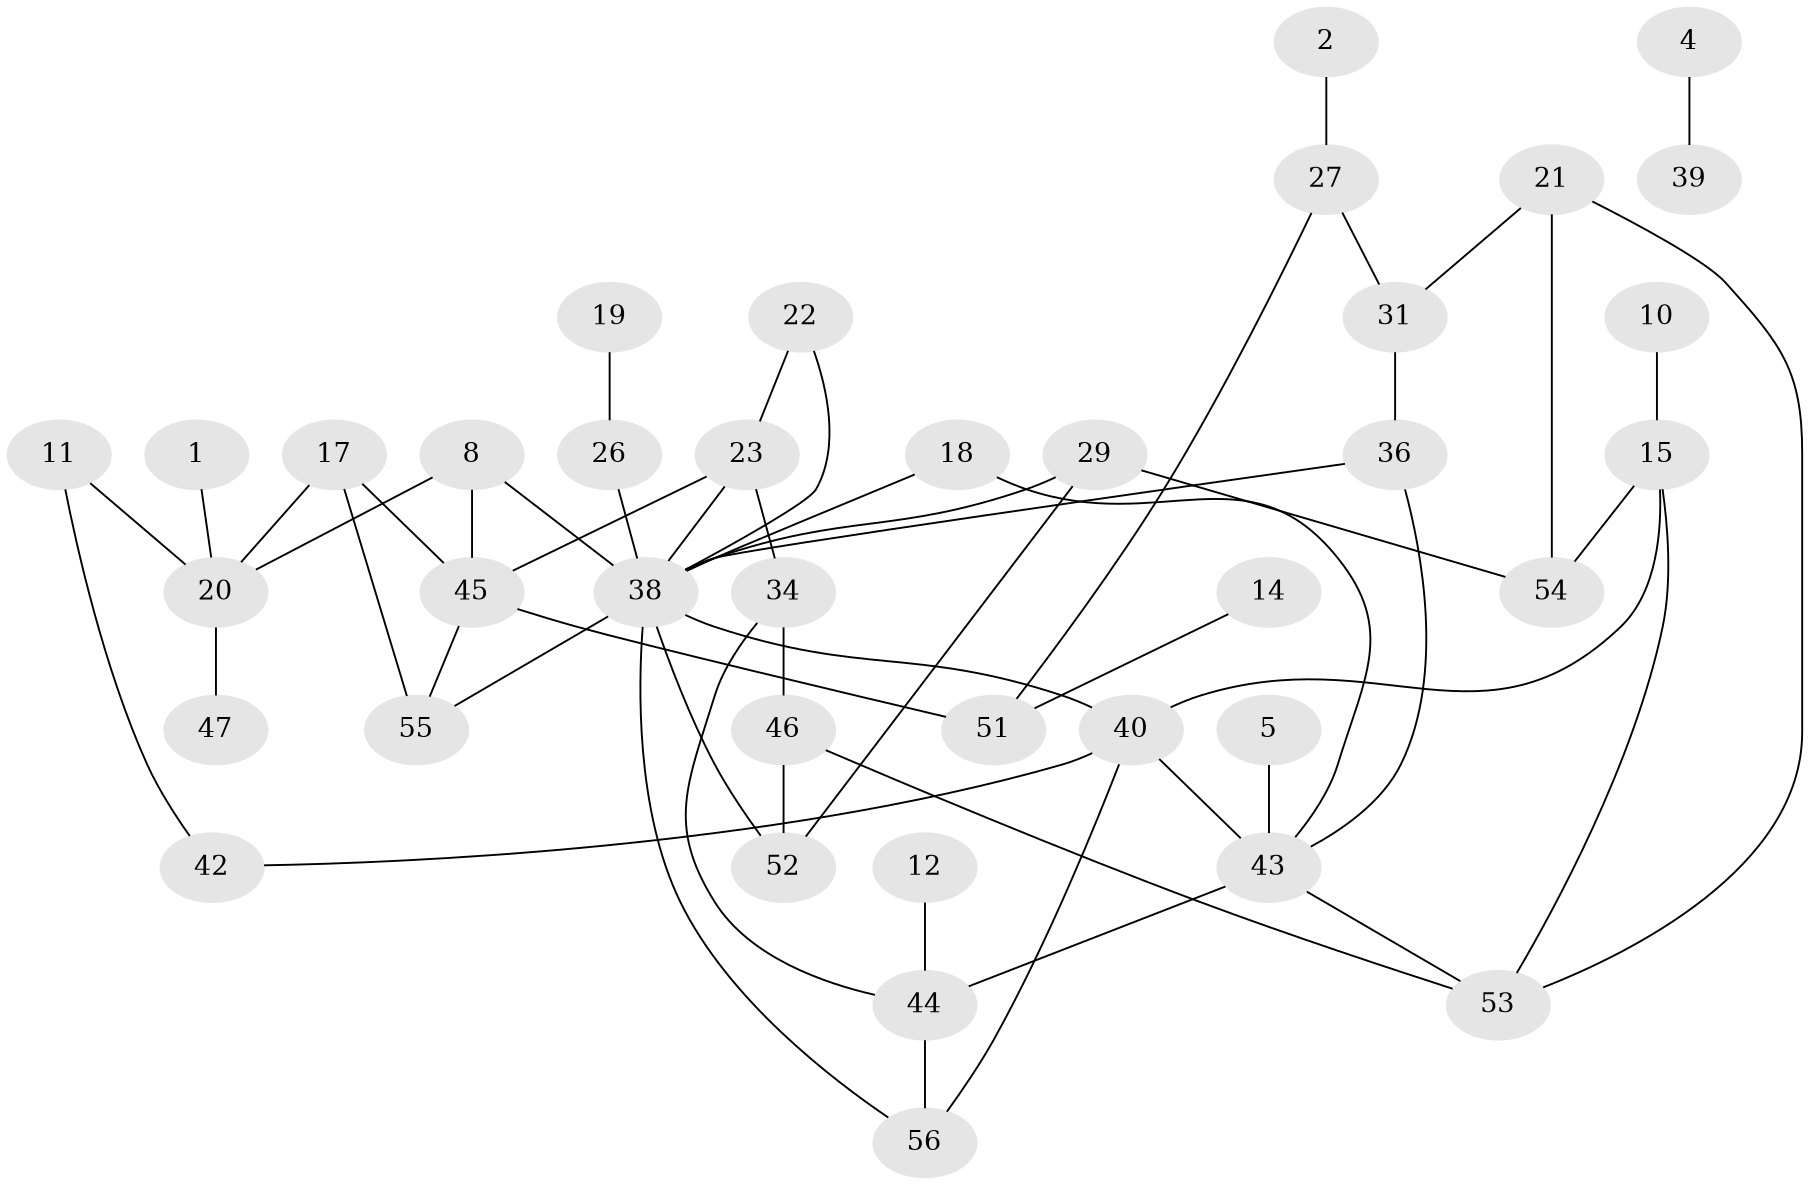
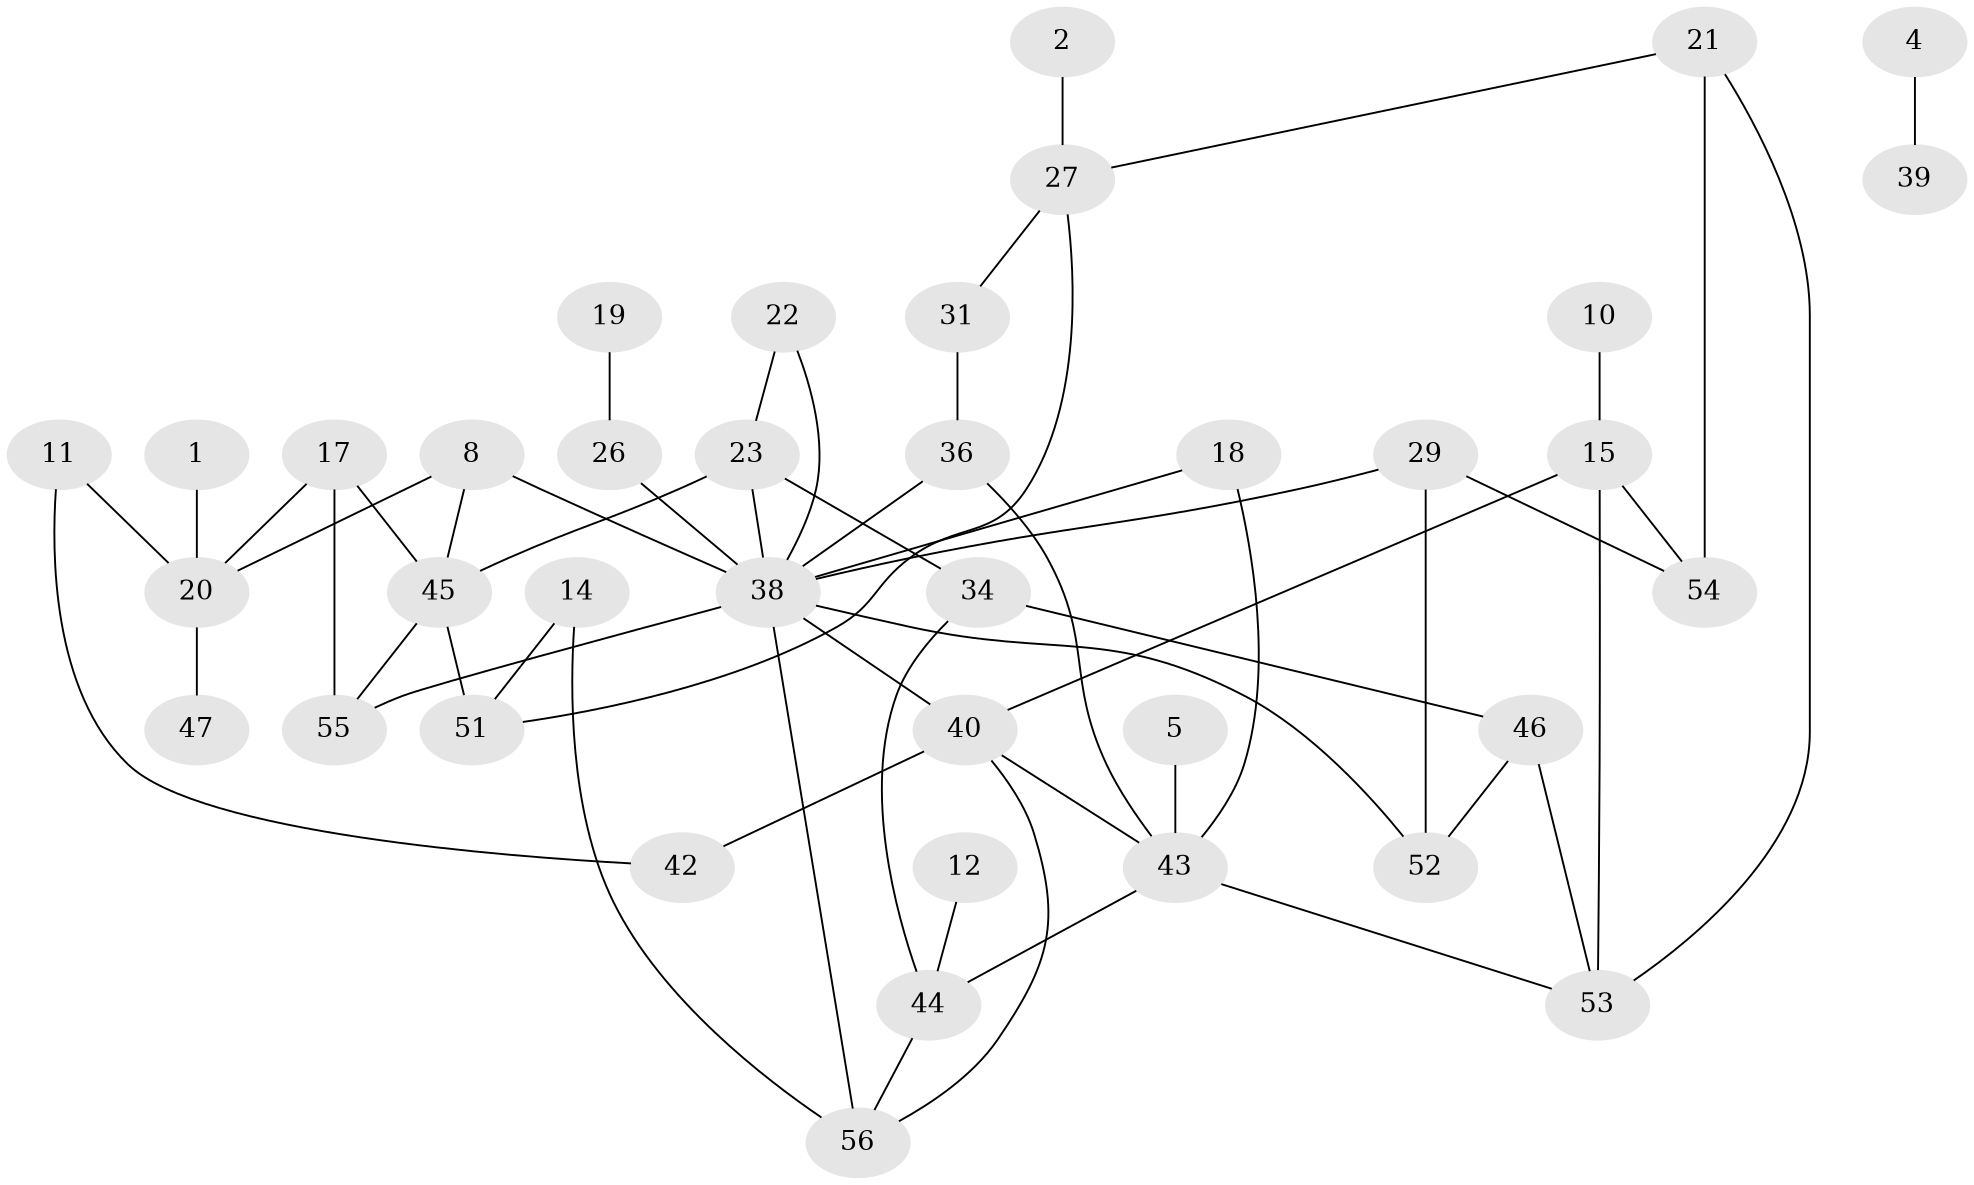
  graph {
    node [color=gray90 style=filled]
    edge [weight=1.0]
    1
    20
    11
    42
    2
    27
    51
    31
    43
    44
    53
    4
    39
    5
    8
    38
    45
    47
    56
    40
    55
    52
    10
    15
    54
    12
    14
    21
    17
    18
    19
    26
    22
    23
    34
    46
    36
    29
    1 -- 20
    20 -- 47
    11 -- 20
    11 -- 42
    2 -- 27
    27 -- 51
    27 -- 31
    31 -- 36
    43 -- 44
    43 -- 53
    44 -- 56
    4 -- 39
    5 -- 43 [weight=2.0]
    8 -- 20
    8 -- 38
    8 -- 45
    38 -- 56
    38 -- 40
    38 -- 55
    38 -- 52
    45 -- 51
    45 -- 55
    40 -- 42
    40 -- 43
    40 -- 56
    10 -- 15
    15 -- 53
    15 -- 40
    15 -- 54
    12 -- 44
    14 -- 51
-   21 -- 31
+   14 -- 56
+   21 -- 27
    21 -- 53
    21 -- 54
    17 -- 20
    17 -- 45
    17 -- 55 [weight=2.0]
    18 -- 43
    18 -- 38
    19 -- 26
    26 -- 38
    22 -- 38
    22 -- 23
    23 -- 38
    23 -- 45
    23 -- 34
    34 -- 44
    34 -- 46
    46 -- 53
    46 -- 52
    36 -- 43
    36 -- 38
    29 -- 38
    29 -- 52
    29 -- 54
  }
